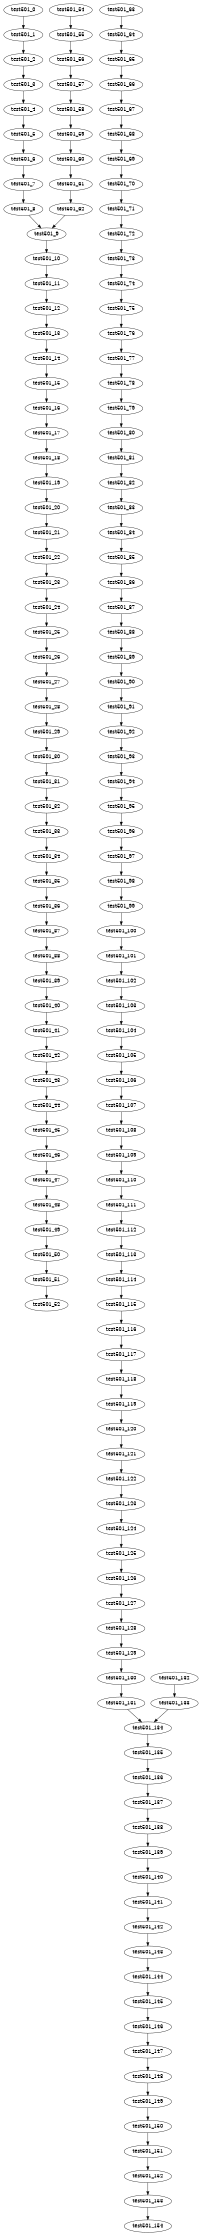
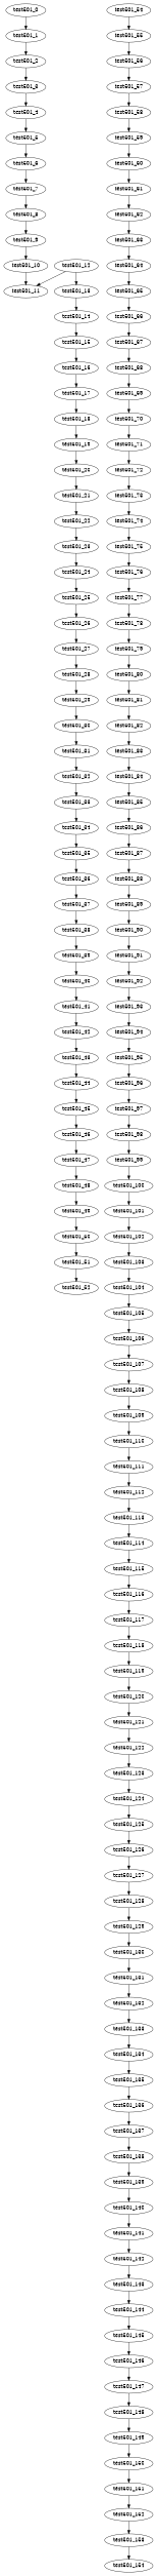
  digraph {
    test501_0
    test501_1
    test501_2
    test501_3
    test501_4
    test501_5
    test501_6
    test501_7
    test501_8
    test501_9
    test501_10
    test501_11
    test501_12
    test501_13
    test501_14
    test501_15
    test501_16
    test501_17
    test501_18
    test501_19
    test501_20
    test501_21
    test501_22
    test501_23
    test501_24
    test501_25
    test501_26
    test501_27
    test501_28
    test501_29
    test501_30
    test501_31
    test501_32
    test501_33
    test501_34
    test501_35
    test501_36
    test501_37
    test501_38
    test501_39
    test501_40
    test501_41
    test501_42
    test501_43
    test501_44
    test501_45
    test501_46
    test501_47
    test501_48
    test501_49
    test501_50
    test501_51
    test501_52
    test501_54
    test501_55
    test501_56
    test501_57
    test501_58
    test501_59
    test501_60
    test501_61
    test501_62
    test501_63
    test501_64
    test501_65
    test501_66
    test501_67
    test501_68
    test501_69
    test501_70
    test501_71
    test501_72
    test501_73
    test501_74
    test501_75
    test501_76
    test501_77
    test501_78
    test501_79
    test501_80
    test501_81
    test501_82
    test501_83
    test501_84
    test501_85
    test501_86
    test501_87
    test501_88
    test501_89
    test501_90
    test501_91
    test501_92
    test501_93
    test501_94
    test501_95
    test501_96
    test501_97
    test501_98
    test501_99
    test501_100
    test501_101
    test501_102
    test501_103
    test501_104
    test501_105
    test501_106
    test501_107
    test501_108
    test501_109
    test501_110
    test501_111
    test501_112
    test501_113
    test501_114
    test501_115
    test501_116
    test501_117
    test501_118
    test501_119
    test501_120
    test501_121
    test501_122
    test501_123
    test501_124
    test501_125
    test501_126
    test501_127
    test501_128
    test501_129
    test501_130
    test501_131
    test501_132
    test501_133
    test501_134
    test501_135
    test501_136
    test501_137
    test501_138
    test501_139
    test501_140
    test501_141
    test501_142
    test501_143
    test501_144
    test501_145
    test501_146
    test501_147
    test501_148
    test501_149
    test501_150
    test501_151
    test501_152
    test501_153
    test501_154
    test501_0 -> test501_1
    test501_1 -> test501_2
    test501_2 -> test501_3
    test501_3 -> test501_4
    test501_4 -> test501_5
    test501_5 -> test501_6
    test501_6 -> test501_7
    test501_7 -> test501_8
    test501_8 -> test501_9
    test501_9 -> test501_10
    test501_10 -> test501_11
-   test501_11 -> test501_12
+   test501_12 -> test501_11
    test501_12 -> test501_13
    test501_13 -> test501_14
    test501_14 -> test501_15
    test501_15 -> test501_16
    test501_16 -> test501_17
    test501_17 -> test501_18
    test501_18 -> test501_19
    test501_19 -> test501_20
    test501_20 -> test501_21
    test501_21 -> test501_22
    test501_22 -> test501_23
    test501_23 -> test501_24
    test501_24 -> test501_25
    test501_25 -> test501_26
    test501_26 -> test501_27
    test501_27 -> test501_28
    test501_28 -> test501_29
    test501_29 -> test501_30
    test501_30 -> test501_31
    test501_31 -> test501_32
    test501_32 -> test501_33
    test501_33 -> test501_34
    test501_34 -> test501_35
    test501_35 -> test501_36
    test501_36 -> test501_37
    test501_37 -> test501_38
    test501_38 -> test501_39
    test501_39 -> test501_40
    test501_40 -> test501_41
    test501_41 -> test501_42
    test501_42 -> test501_43
    test501_43 -> test501_44
    test501_44 -> test501_45
    test501_45 -> test501_46
    test501_46 -> test501_47
    test501_47 -> test501_48
    test501_48 -> test501_49
    test501_49 -> test501_50
    test501_50 -> test501_51
    test501_51 -> test501_52
    test501_54 -> test501_55
    test501_55 -> test501_56
    test501_56 -> test501_57
    test501_57 -> test501_58
    test501_58 -> test501_59
    test501_59 -> test501_60
    test501_60 -> test501_61
    test501_61 -> test501_62
-   test501_62 -> test501_9
+   test501_62 -> test501_63
    test501_63 -> test501_64
    test501_64 -> test501_65
    test501_65 -> test501_66
    test501_66 -> test501_67
    test501_67 -> test501_68
    test501_68 -> test501_69
    test501_69 -> test501_70
    test501_70 -> test501_71
    test501_71 -> test501_72
    test501_72 -> test501_73
    test501_73 -> test501_74
    test501_74 -> test501_75
    test501_75 -> test501_76
    test501_76 -> test501_77
    test501_77 -> test501_78
    test501_78 -> test501_79
    test501_79 -> test501_80
    test501_80 -> test501_81
    test501_81 -> test501_82
    test501_82 -> test501_83
    test501_83 -> test501_84
    test501_84 -> test501_85
    test501_85 -> test501_86
    test501_86 -> test501_87
    test501_87 -> test501_88
    test501_88 -> test501_89
    test501_89 -> test501_90
    test501_90 -> test501_91
    test501_91 -> test501_92
    test501_92 -> test501_93
    test501_93 -> test501_94
    test501_94 -> test501_95
    test501_95 -> test501_96
    test501_96 -> test501_97
    test501_97 -> test501_98
    test501_98 -> test501_99
    test501_99 -> test501_100
    test501_100 -> test501_101
    test501_101 -> test501_102
    test501_102 -> test501_103
    test501_103 -> test501_104
    test501_104 -> test501_105
    test501_105 -> test501_106
    test501_106 -> test501_107
    test501_107 -> test501_108
    test501_108 -> test501_109
    test501_109 -> test501_110
    test501_110 -> test501_111
    test501_111 -> test501_112
    test501_112 -> test501_113
    test501_113 -> test501_114
    test501_114 -> test501_115
    test501_115 -> test501_116
    test501_116 -> test501_117
    test501_117 -> test501_118
    test501_118 -> test501_119
    test501_119 -> test501_120
    test501_120 -> test501_121
    test501_121 -> test501_122
    test501_122 -> test501_123
    test501_123 -> test501_124
    test501_124 -> test501_125
    test501_125 -> test501_126
    test501_126 -> test501_127
    test501_127 -> test501_128
    test501_128 -> test501_129
    test501_129 -> test501_130
    test501_130 -> test501_131
-   test501_131 -> test501_134
+   test501_131 -> test501_132
    test501_132 -> test501_133
    test501_133 -> test501_134
    test501_134 -> test501_135
    test501_135 -> test501_136
    test501_136 -> test501_137
    test501_137 -> test501_138
    test501_138 -> test501_139
    test501_139 -> test501_140
    test501_140 -> test501_141
    test501_141 -> test501_142
    test501_142 -> test501_143
    test501_143 -> test501_144
    test501_144 -> test501_145
    test501_145 -> test501_146
    test501_146 -> test501_147
    test501_147 -> test501_148
    test501_148 -> test501_149
    test501_149 -> test501_150
    test501_150 -> test501_151
    test501_151 -> test501_152
    test501_152 -> test501_153
    test501_153 -> test501_154
  }
